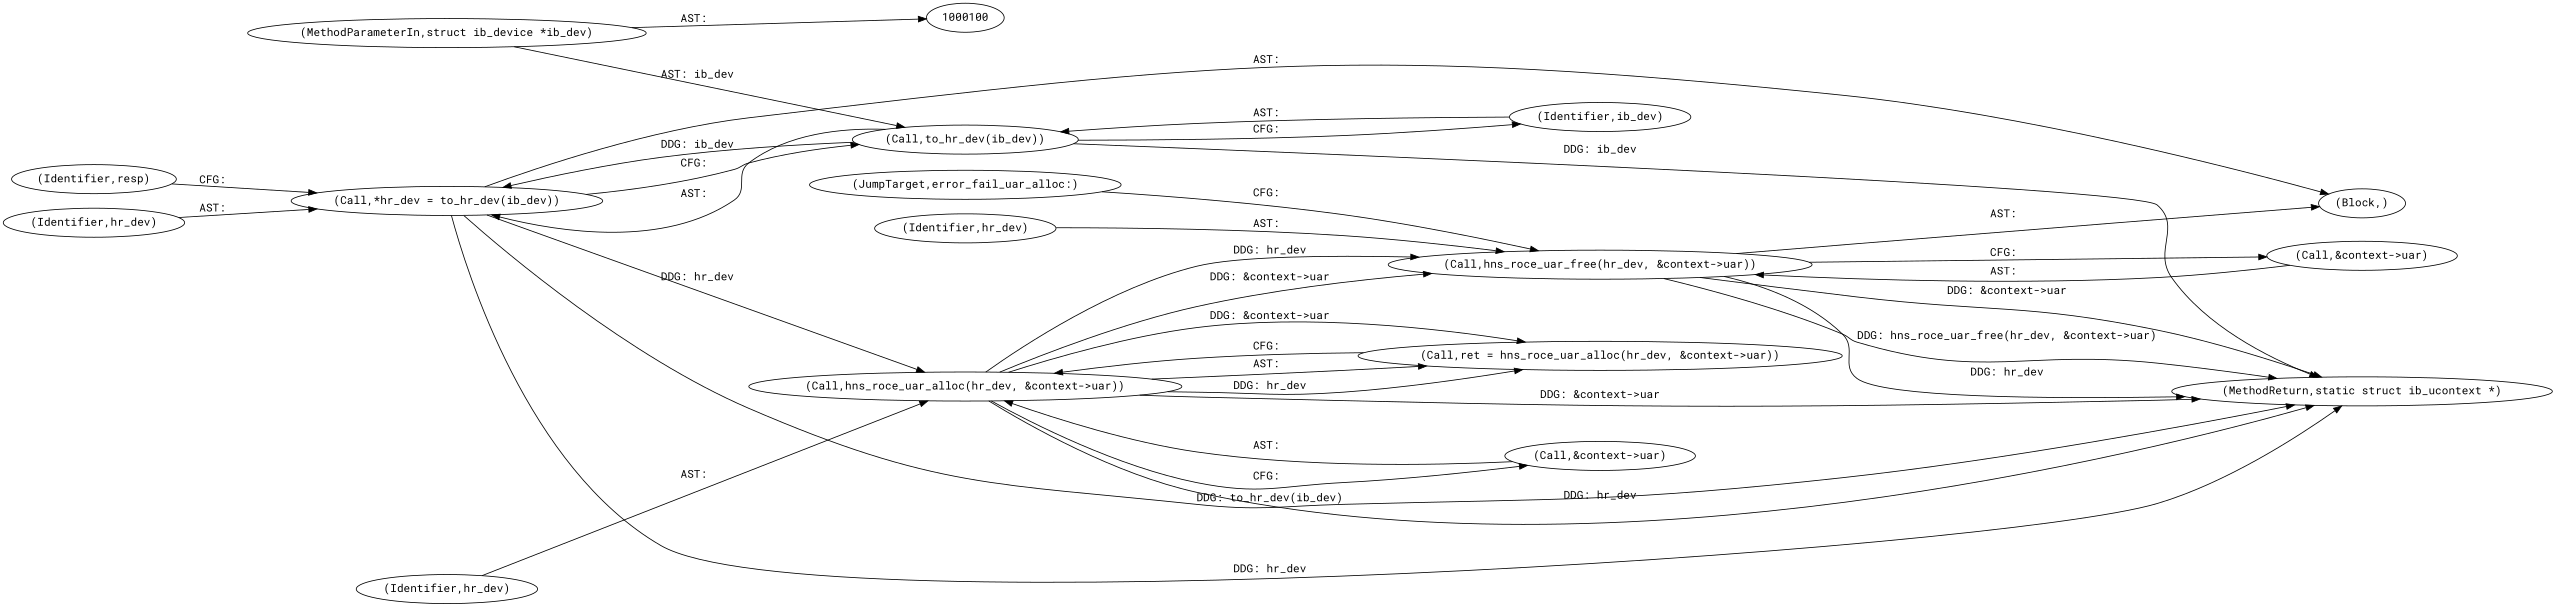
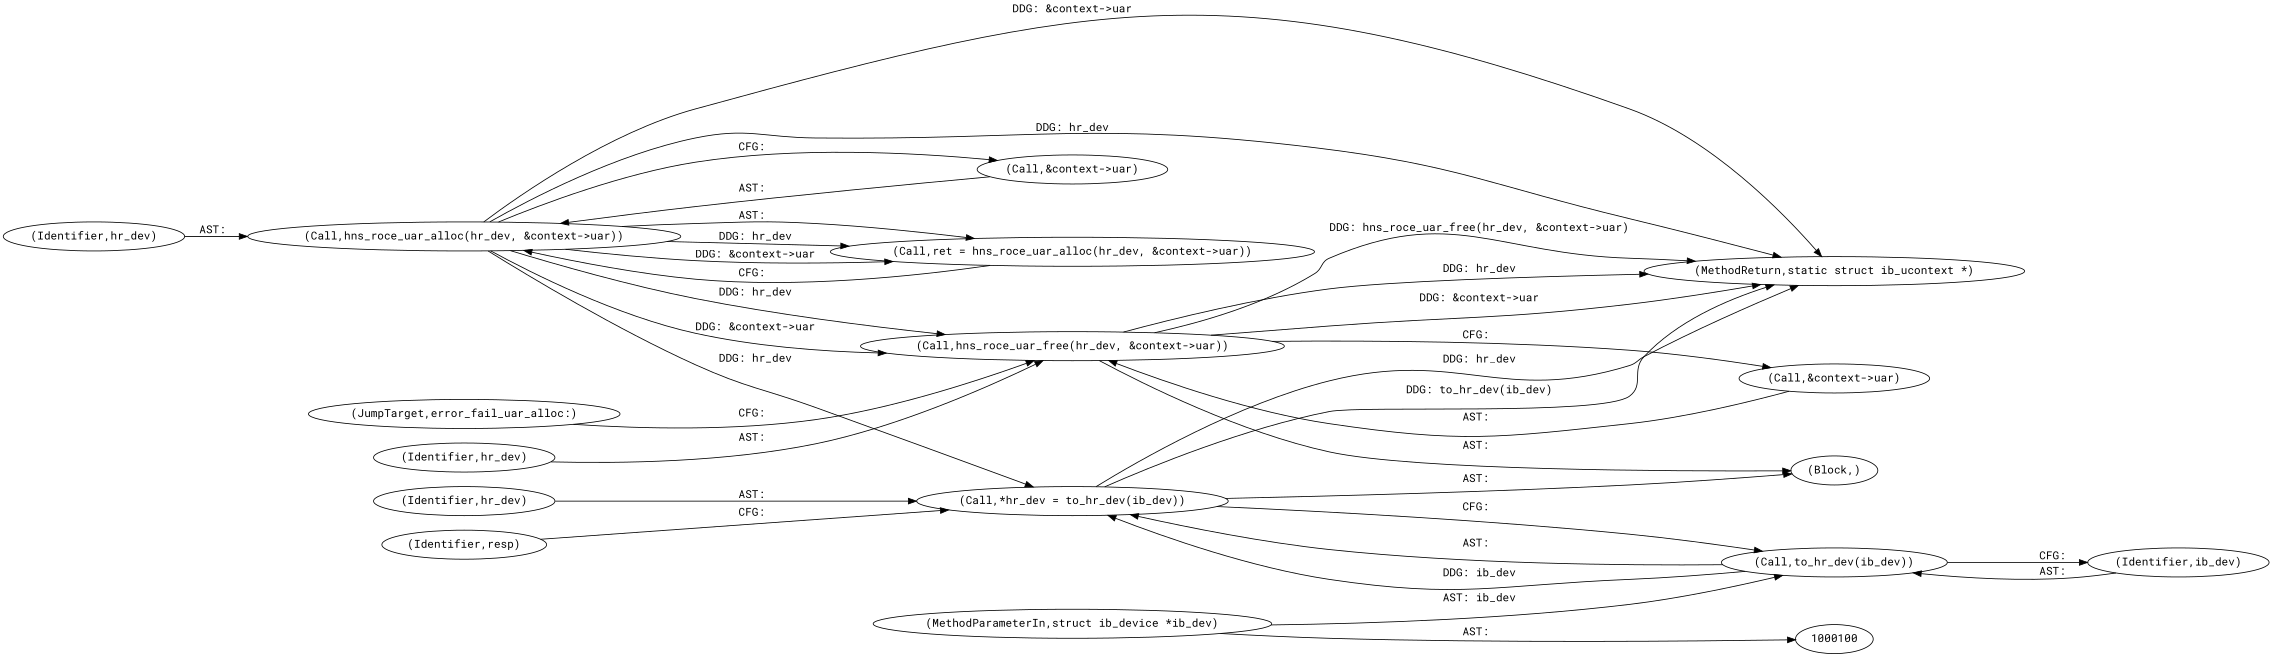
  digraph {
    fontname="Roboto Mono"
    rankdir=LR
    node [fontname="Roboto Mono"]
    edge [fontname="Roboto Mono"]
    n1 [label="(Call,hns_roce_uar_free(hr_dev, &context->uar))"]
    n2 [label="(Block,)"]
    n3 [label="(MethodReturn,static struct ib_ucontext *)"]
    n4 [label="(Call,&context->uar)"]
    n5 [label="(Call,hns_roce_uar_alloc(hr_dev, &context->uar))"]
    n6 [label="(Call,&context->uar)"]
    n7 [label="(Call,ret = hns_roce_uar_alloc(hr_dev, &context->uar))"]
    n8 [label="(Call,*hr_dev = to_hr_dev(ib_dev))"]
    n9 [label="(Call,to_hr_dev(ib_dev))"]
    n10 [label="(Identifier,ib_dev)"]
    n11 [label="(MethodParameterIn,struct ib_device *ib_dev)"]
    1000100
    n13 [label="(Identifier,hr_dev)"]
    n14 [label="(Identifier,resp)"]
    n15 [label="(Identifier,hr_dev)"]
    n16 [label="(JumpTarget,error_fail_uar_alloc:)"]
    n17 [label="(Identifier,hr_dev)"]
    n1 -> n2 [label="AST: "]
    n1 -> n3 [label="DDG: hns_roce_uar_free(hr_dev, &context->uar)"]
    n1 -> n3 [label="DDG: hr_dev"]
    n1 -> n3 [label="DDG: &context->uar"]
    n1 -> n4 [label="CFG: "]
    n4 -> n1 [label="AST: "]
    n5 -> n1 [label="DDG: hr_dev"]
    n5 -> n1 [label="DDG: &context->uar"]
    n5 -> n3 [label="DDG: &context->uar"]
    n5 -> n3 [label="DDG: hr_dev"]
    n5 -> n6 [label="CFG: "]
    n5 -> n7 [label="AST: "]
    n5 -> n7 [label="DDG: hr_dev"]
    n5 -> n7 [label="DDG: &context->uar"]
    n6 -> n5 [label="AST: "]
    n7 -> n5 [label="CFG: "]
    n8 -> n2 [label="AST: "]
    n8 -> n3 [label="DDG: hr_dev"]
    n8 -> n3 [label="DDG: to_hr_dev(ib_dev)"]
-   n8 -> n5 [label="DDG: hr_dev"]
+   n5 -> n8 [label="DDG: hr_dev"]
    n8 -> n9 [label="CFG: "]
-   n9 -> n3 [label="DDG: ib_dev"]
    n9 -> n8 [label="AST: "]
    n9 -> n8 [label="DDG: ib_dev"]
    n9 -> n10 [label="CFG: "]
    n10 -> n9 [label="AST: "]
    n11 -> n9 [label="AST: ib_dev"]
    n11 -> 1000100 [label="AST: "]
    n13 -> n5 [label="AST: "]
    n14 -> n8 [label="CFG: "]
    n15 -> n8 [label="AST: "]
    n16 -> n1 [label="CFG: "]
    n17 -> n1 [label="AST: "]
  }
